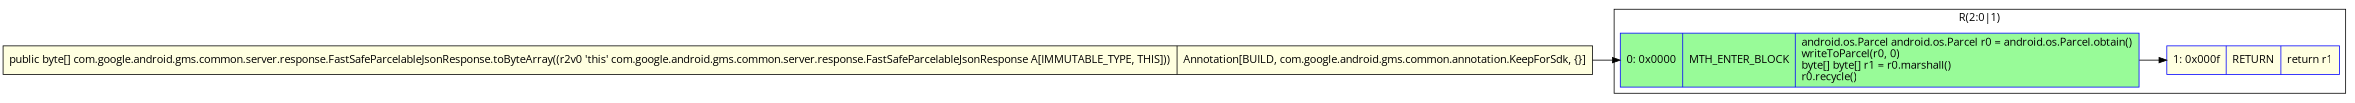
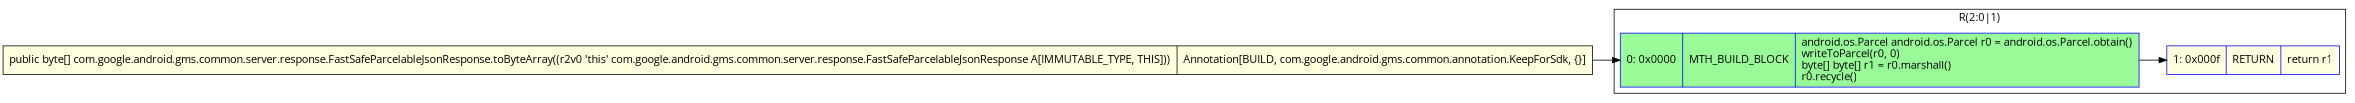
  digraph {
    rankdir=LR
    fontname="Open Sans"
    node [color=blue shape=record style=filled fillcolor=lightyellow fontname="Open Sans"]
    edge [fontname="Open Sans"]
-   n1 [label="{0\:\ 0x0000|MTH_ENTER_BLOCK\l|android.os.Parcel android.os.Parcel r0 = android.os.Parcel.obtain()\lwriteToParcel(r0, 0)\lbyte[] byte[] r1 = r0.marshall()\lr0.recycle()\l}" fillcolor=palegreen]
+   n1 [label="{0\:\ 0x0000|MTH_BUILD_BLOCK\l|android.os.Parcel android.os.Parcel r0 = android.os.Parcel.obtain()\lwriteToParcel(r0, 0)\lbyte[] byte[] r1 = r0.marshall()\lr0.recycle()\l}" fillcolor=palegreen]
    n2 [label="{1\:\ 0x000f|RETURN\l|return r1\l}"]
    n3 [label="{public byte[] com.google.android.gms.common.server.response.FastSafeParcelableJsonResponse.toByteArray((r2v0 'this' com.google.android.gms.common.server.response.FastSafeParcelableJsonResponse A[IMMUTABLE_TYPE, THIS]))  | Annotation[BUILD, com.google.android.gms.common.annotation.KeepForSdk, \{\}]\l}" color=""]
    subgraph cluster_1 {
      label="R(2:0|1)"
      n1
      n2
    }
    n1 -> n2
    n3 -> n1
  }
